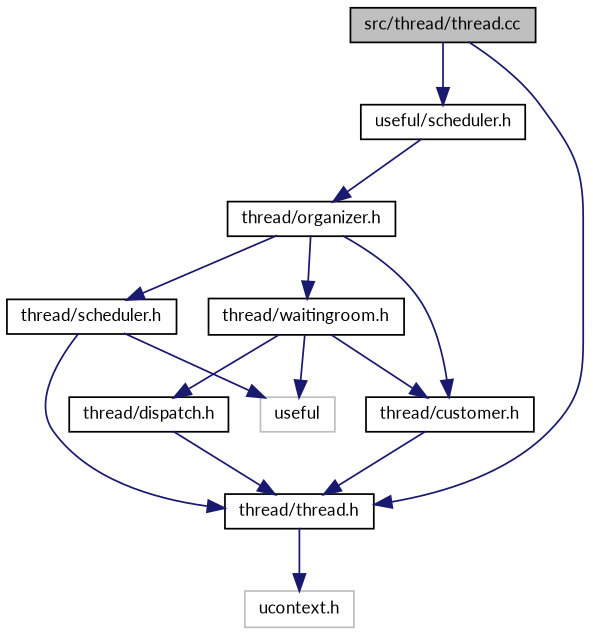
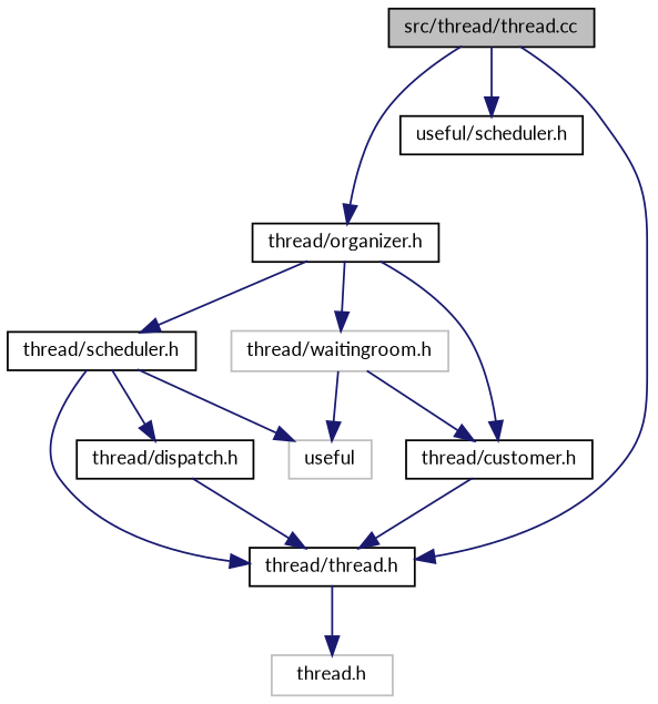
  digraph {
    fontname=Lato
    node [color=black fontname=Lato fontsize=10 shape=record]
    edge [color=midnightblue fontname=Lato fontsize=10 labelfontname=Helvetica labelfontsize=10 style=solid]
    n1 [fillcolor=grey75 fontcolor=black height=0.2 label="src/thread/thread.cc" style=filled width=0.4]
    n2 [height=0.2 label="thread/thread.h" width=0.4]
    n3 [height=0.2 label="useful/scheduler.h" width=0.4]
-   n4 [color=grey75 height=0.2 label="ucontext.h" width=0.4]
+   n4 [color=grey75 height=0.2 label="thread.h" width=0.4]
    n5 [height=0.2 label="thread/organizer.h" width=0.4]
    n6 [height=0.2 label="thread/scheduler.h" width=0.4]
    n7 [height=0.2 label="thread/customer.h" width=0.4]
-   n8 [height=0.2 label="thread/waitingroom.h" width=0.4]
+   n8 [color=grey75 height=0.2 label="thread/waitingroom.h" width=0.4]
    n9 [height=0.2 label="thread/dispatch.h" width=0.4]
    n10 [color=grey75 height=0.2 label=useful width=0.4]
    n1 -> n2
    n1 -> n3
    n2 -> n4
-   n3 -> n5
+   n1 -> n5
    n5 -> n6
    n5 -> n7
    n5 -> n8
    n6 -> n2
-   n8 -> n9
+   n6 -> n9
    n6 -> n10
    n7 -> n2
    n8 -> n7
    n8 -> n10
    n9 -> n2
  }
